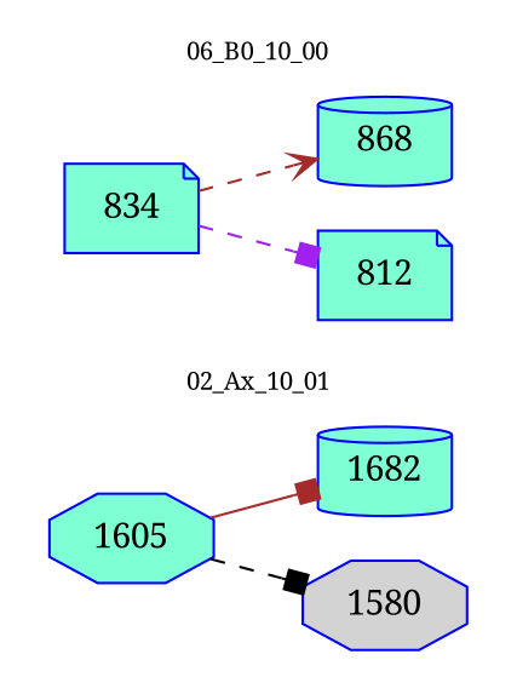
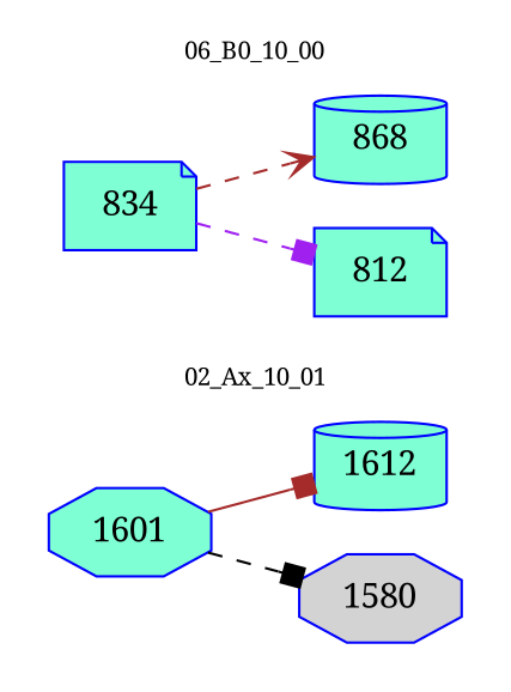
  digraph {
    fontname="Noto Serif"
    rankdir=LR
    node [color=blue fillcolor=aquamarine fontname="Noto Serif" shape=octagon style=filled]
    edge [arrowhead=box color=brown fontname="Noto Serif" style=dashed]
-   n1 [label=1605]
+   n1 [label=1601]
    n2 [fillcolor=lightgrey label=1580]
-   n3 [label=1682 shape=cylinder]
+   n3 [label=1612 shape=cylinder]
    n4 [label=834 shape=note]
    n5 [label=812 shape=note]
    n6 [label=868 shape=cylinder]
    subgraph cluster_1 {
      color=white
      fontsize=10
      label="02_Ax_10_01"
      n1
      n2
      n3
    }
    subgraph cluster_2 {
      color=white
      fontsize=10
      label="06_B0_10_00"
      n4
      n5
      n6
    }
    n1 -> n2 [color=black]
    n1 -> n3 [style=solid]
    n4 -> n5 [color=purple]
    n4 -> n6 [arrowhead=vee]
  }
